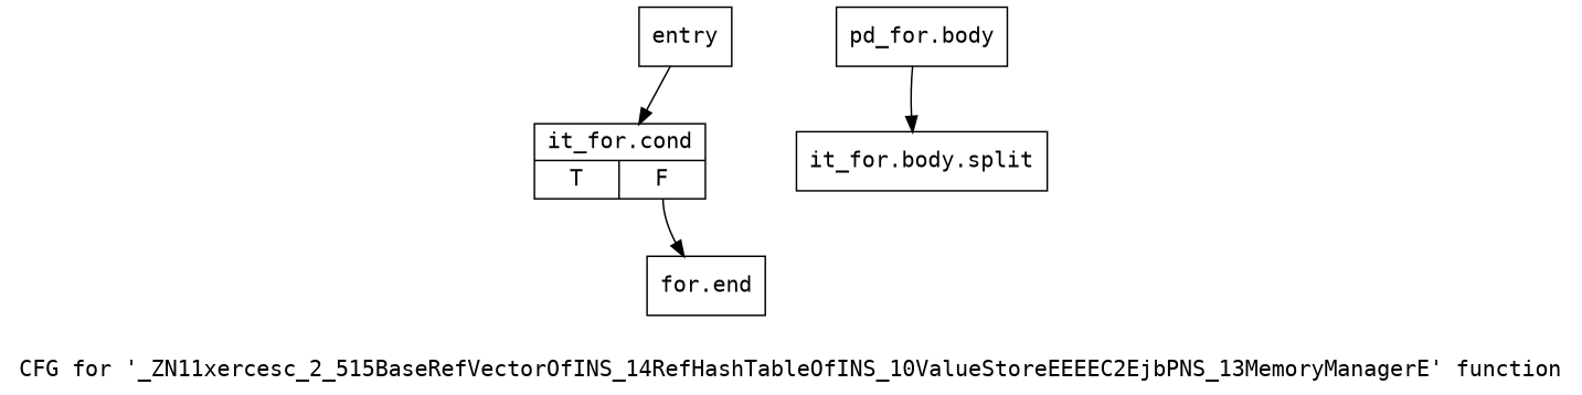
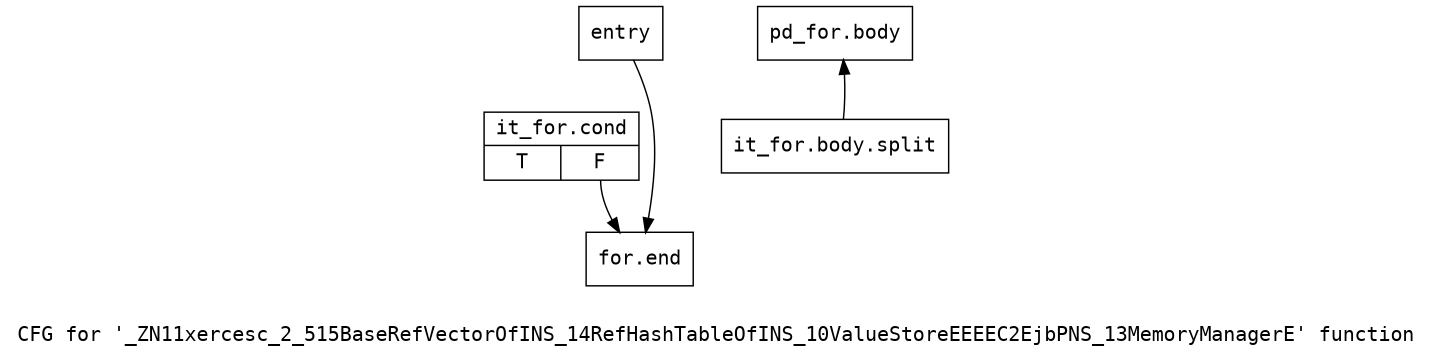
  digraph {
    fontname="DejaVu Sans Mono"
    label="CFG for '_ZN11xercesc_2_515BaseRefVectorOfINS_14RefHashTableOfINS_10ValueStoreEEEEC2EjbPNS_13MemoryManagerE' function"
    node [fontname="DejaVu Sans Mono" shape=record]
    edge [fontname="DejaVu Sans Mono"]
    n1 [label="{entry}"]
    n2 [label="{it_for.cond|{<s0>T|<s1>F}}"]
    n3 [label="{for.end}"]
    n4 [label="{pd_for.body}"]
    n5 [label="{it_for.body.split}"]
-   n1 -> n2
+   n1 -> n3
    n2 -> n3 [tailport=s1]
-   n4 -> n5
+   n5 -> n4
  }
